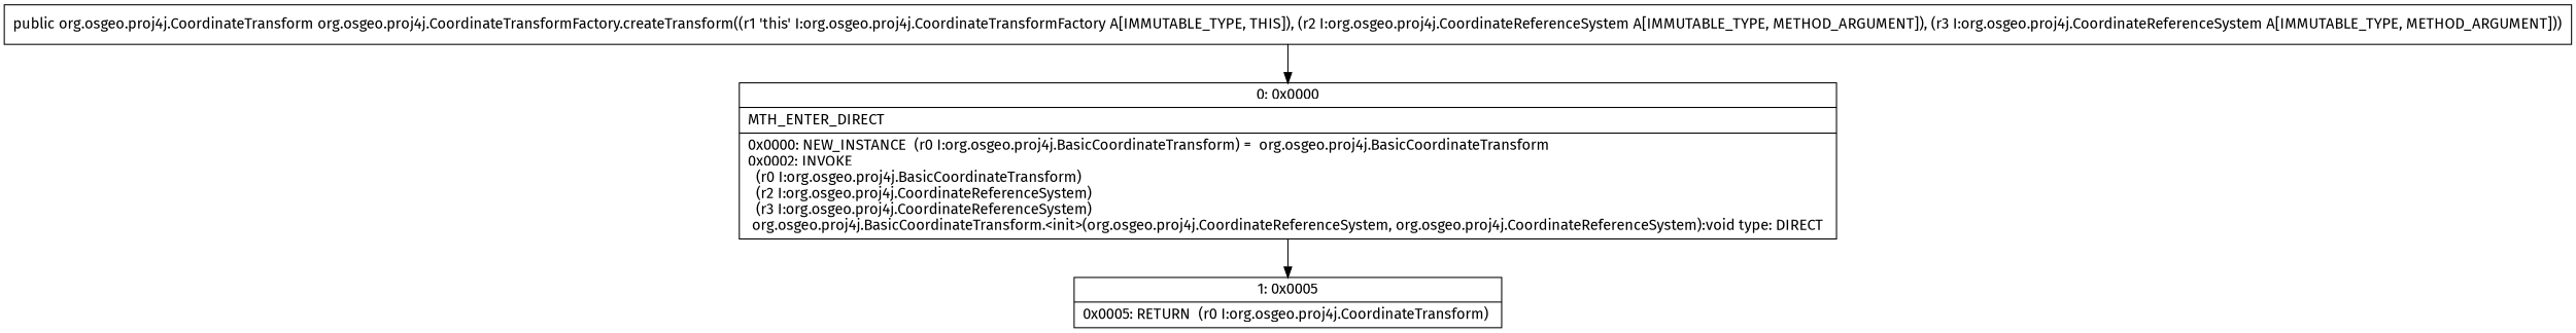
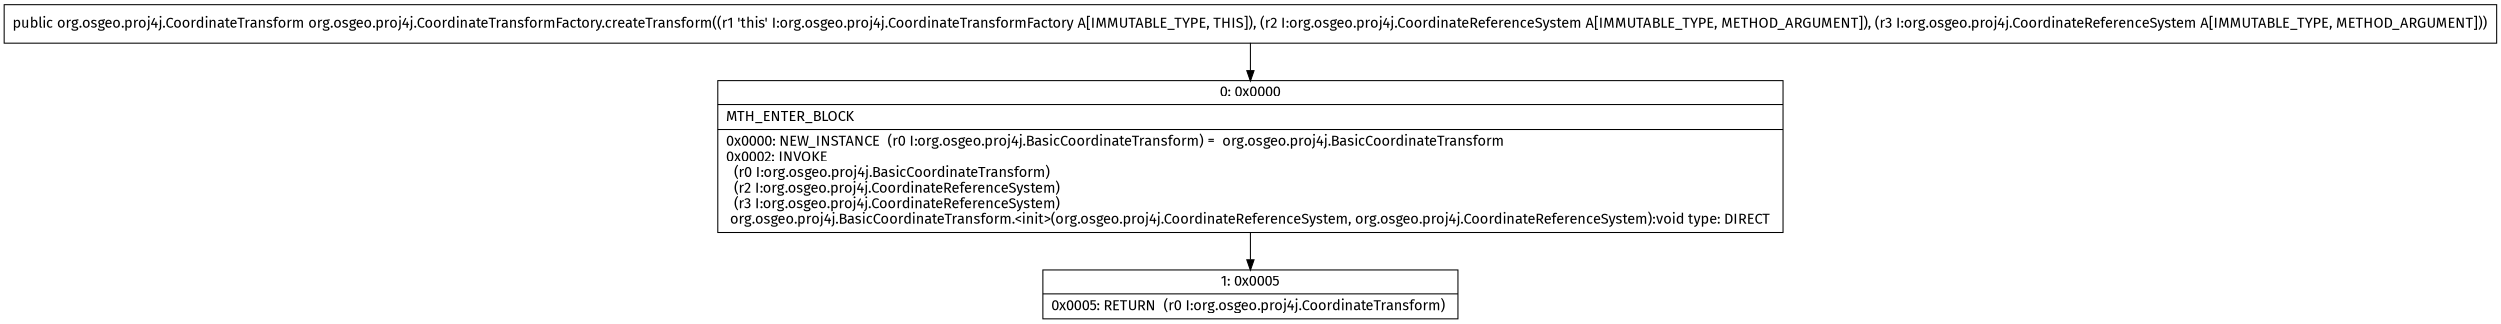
  digraph {
    fontname="Fira Sans"
    node [shape=record fontname="Fira Sans"]
    edge [fontname="Fira Sans"]
-   n1 [label="{0\:\ 0x0000|MTH_ENTER_DIRECT\l|0x0000: NEW_INSTANCE  (r0 I:org.osgeo.proj4j.BasicCoordinateTransform) =  org.osgeo.proj4j.BasicCoordinateTransform \l0x0002: INVOKE  \l  (r0 I:org.osgeo.proj4j.BasicCoordinateTransform)\l  (r2 I:org.osgeo.proj4j.CoordinateReferenceSystem)\l  (r3 I:org.osgeo.proj4j.CoordinateReferenceSystem)\l org.osgeo.proj4j.BasicCoordinateTransform.\<init\>(org.osgeo.proj4j.CoordinateReferenceSystem, org.osgeo.proj4j.CoordinateReferenceSystem):void type: DIRECT \l}"]
+   n1 [label="{0\:\ 0x0000|MTH_ENTER_BLOCK\l|0x0000: NEW_INSTANCE  (r0 I:org.osgeo.proj4j.BasicCoordinateTransform) =  org.osgeo.proj4j.BasicCoordinateTransform \l0x0002: INVOKE  \l  (r0 I:org.osgeo.proj4j.BasicCoordinateTransform)\l  (r2 I:org.osgeo.proj4j.CoordinateReferenceSystem)\l  (r3 I:org.osgeo.proj4j.CoordinateReferenceSystem)\l org.osgeo.proj4j.BasicCoordinateTransform.\<init\>(org.osgeo.proj4j.CoordinateReferenceSystem, org.osgeo.proj4j.CoordinateReferenceSystem):void type: DIRECT \l}"]
    n2 [label="{1\:\ 0x0005|0x0005: RETURN  (r0 I:org.osgeo.proj4j.CoordinateTransform) \l}"]
    n3 [label="{public org.osgeo.proj4j.CoordinateTransform org.osgeo.proj4j.CoordinateTransformFactory.createTransform((r1 'this' I:org.osgeo.proj4j.CoordinateTransformFactory A[IMMUTABLE_TYPE, THIS]), (r2 I:org.osgeo.proj4j.CoordinateReferenceSystem A[IMMUTABLE_TYPE, METHOD_ARGUMENT]), (r3 I:org.osgeo.proj4j.CoordinateReferenceSystem A[IMMUTABLE_TYPE, METHOD_ARGUMENT])) }"]
    n1 -> n2
    n3 -> n1
  }
